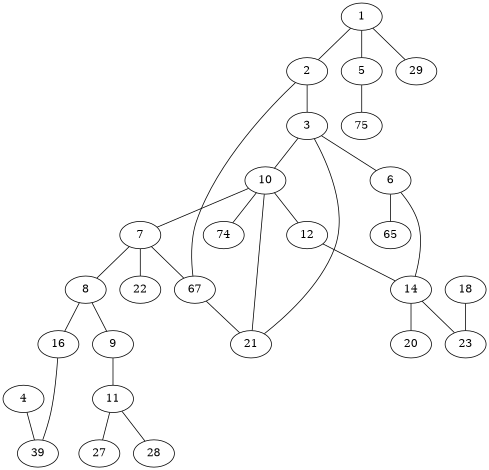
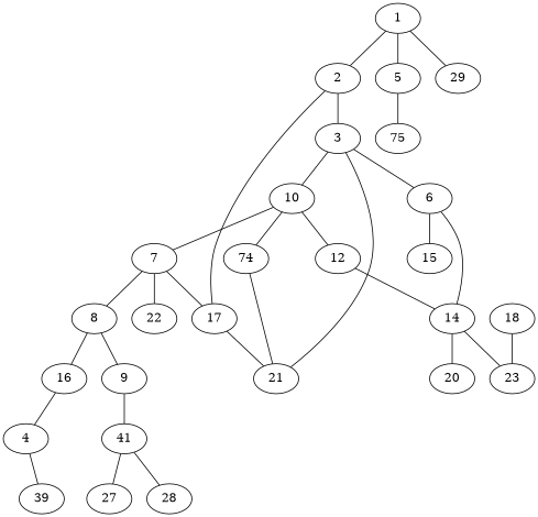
  graph {
    1
    2
    5
    29
    3
-   17 [label=67]
+   17
    n7 [label=75]
    6
    10
    21
    n11 [label=39]
    4
    14
-   15 [label=65]
+   15
    7
    8
    22
    12
    n19 [label=74]
    20
    23
    9
    16
    18
-   11
+   11 [label=41]
    27
    28
    1 -- 2
    1 -- 5
    1 -- 29
    2 -- 3
    2 -- 17
    5 -- n7
    3 -- 6
    3 -- 10
    3 -- 21
    17 -- 21
    6 -- 14
    6 -- 15
-   10 -- 21
+   n19 -- 21
    10 -- 7
    10 -- 12
    10 -- n19
    4 -- n11
    14 -- 20
    14 -- 23
    7 -- 17
    7 -- 8
    7 -- 22
    8 -- 9
    8 -- 16
    12 -- 14
    9 -- 11
-   16 -- n11
+   16 -- 4
    18 -- 23
    11 -- 27
    11 -- 28
  }
